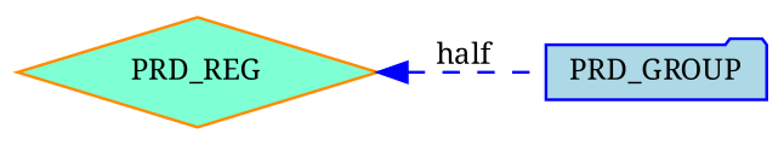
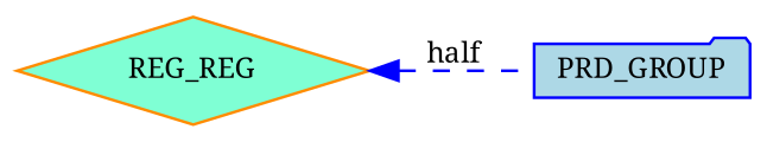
  digraph {
    rankdir=LR
    fontname="Noto Serif"
    node [fontname="Noto Serif" fontsize=10 style=filled]
    n1 [color=blue fillcolor=lightblue fontcolor=black height=0.2 label=PRD_GROUP shape=folder width=0.4]
-   n2 [color=darkorange fillcolor=aquamarine height=0.2 label=PRD_REG shape=diamond width=0.4]
+   n2 [color=darkorange fillcolor=aquamarine height=0.2 label=REG_REG shape=diamond width=0.4]
    n2 -> n1 [color=blue dir=back fontname="Noto Serif" fontsize=10 label=" half" labelfontname=Helvetica labelfontsize=10 style=dashed]
  }
